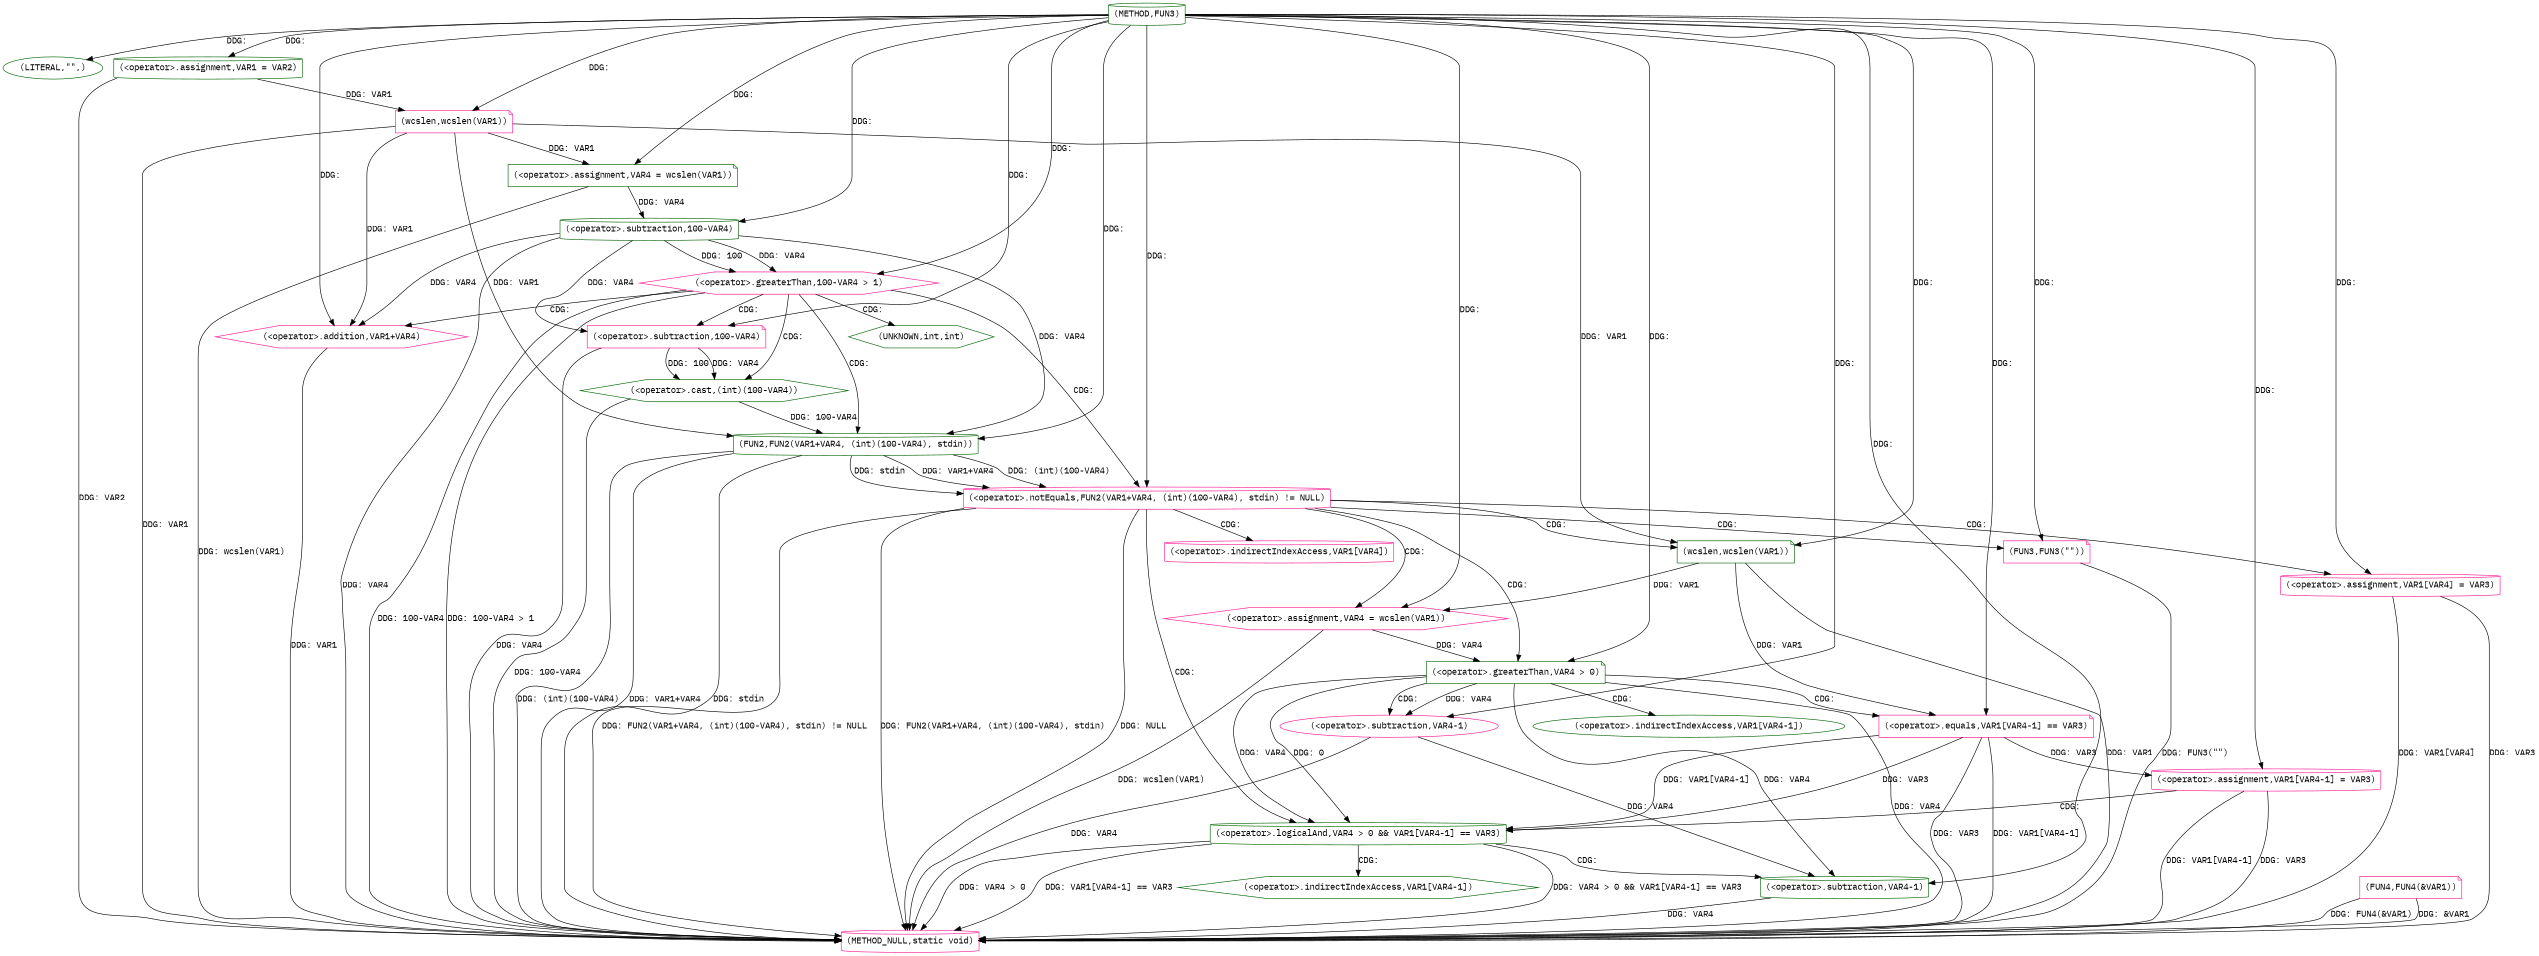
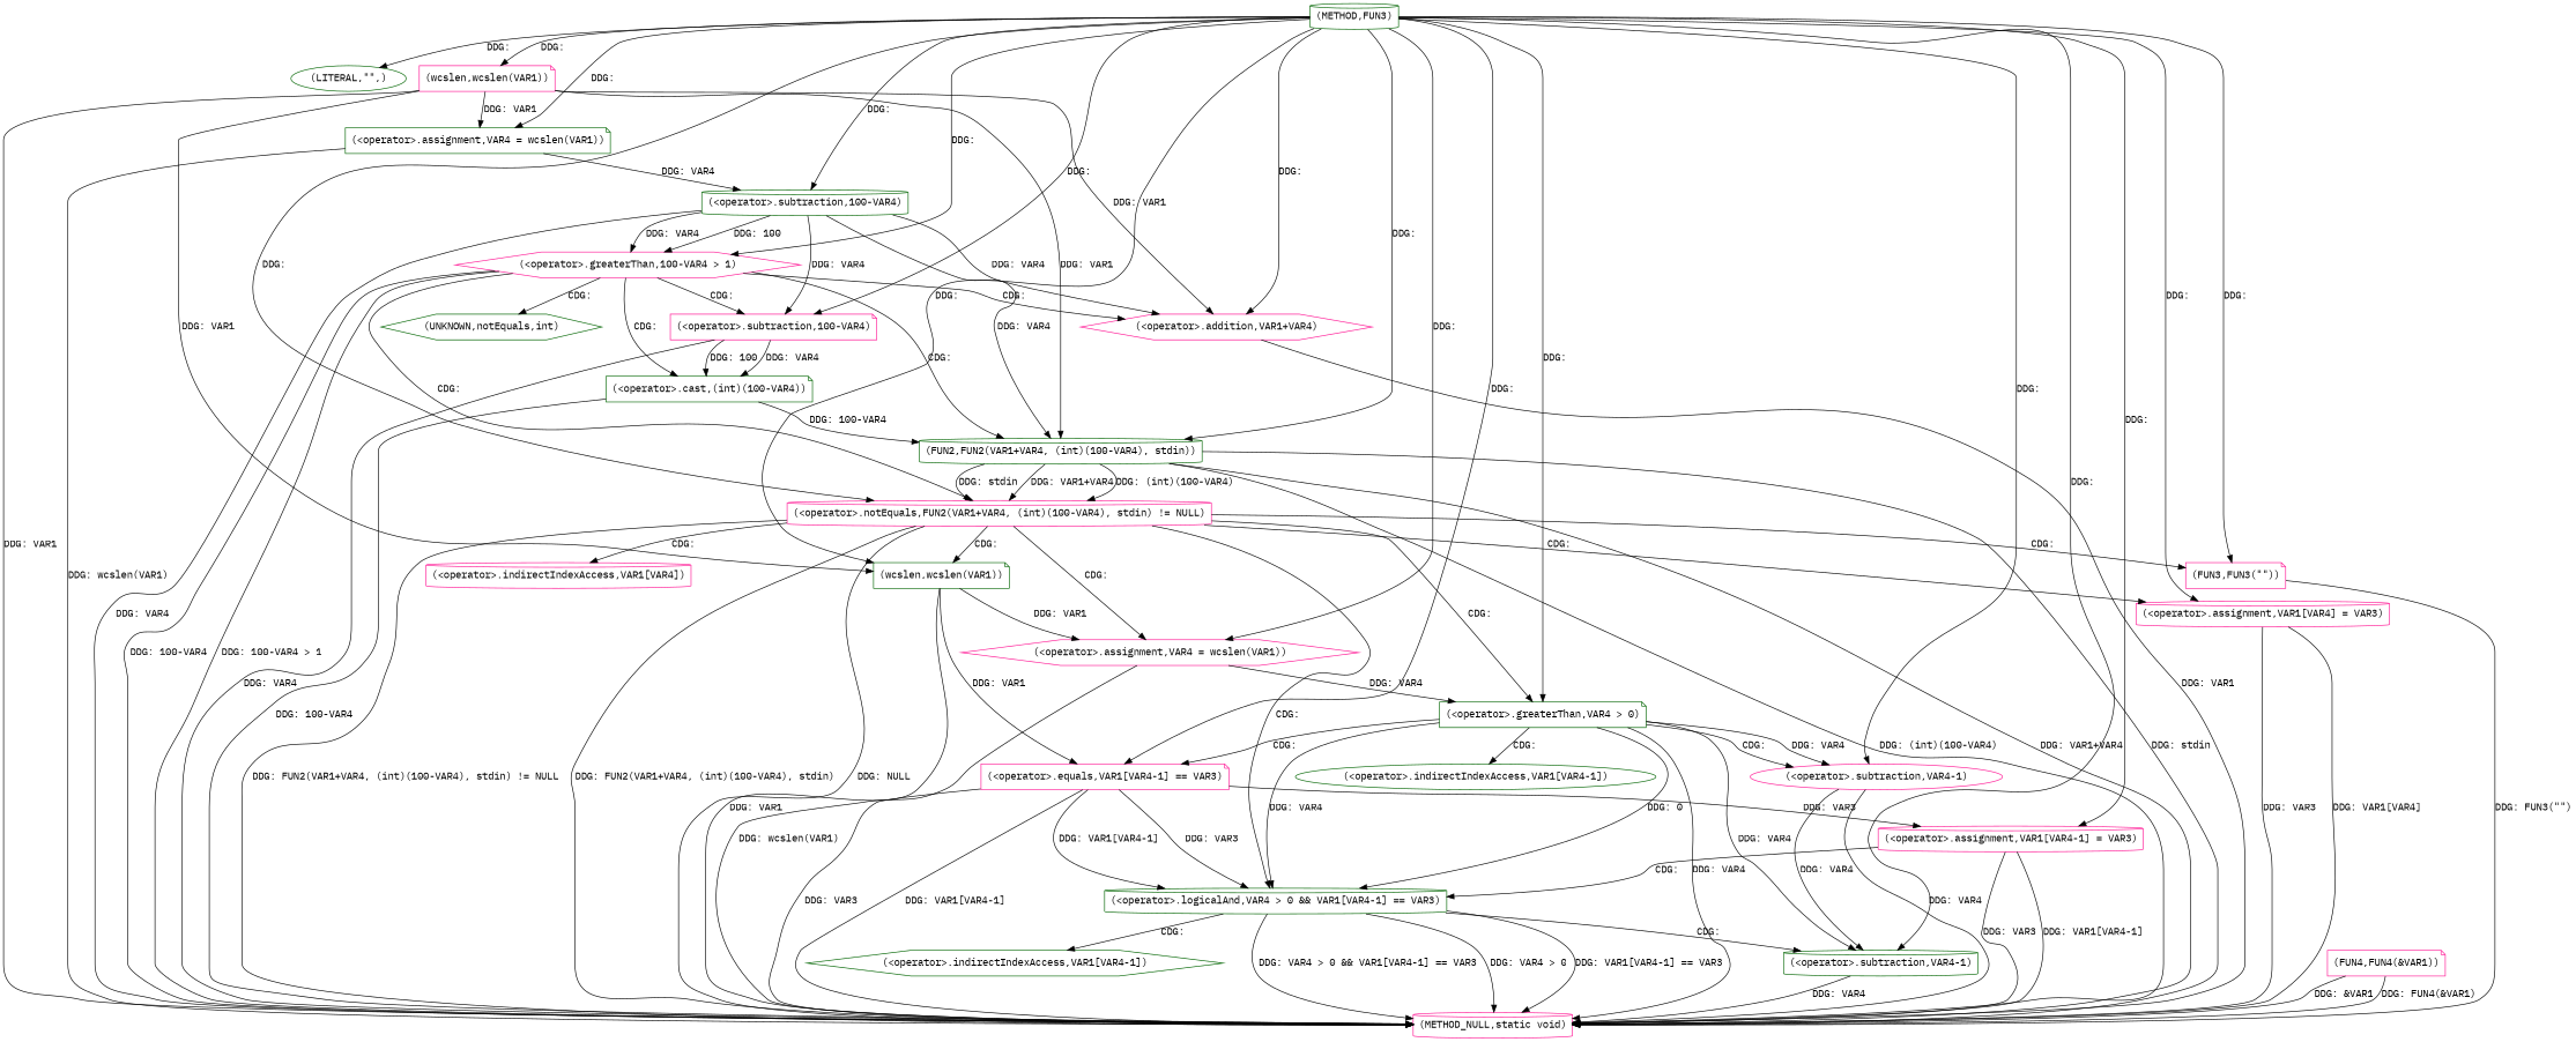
  digraph {
    fontname="IBM Plex Mono"
    node [color=darkgreen fontname="IBM Plex Mono" shape=cylinder]
    edge [fontname="IBM Plex Mono"]
    n1 [label="(METHOD,FUN3)"]
    n2 [label="(LITERAL,\"\",)" shape=ellipse]
-   n3 [label="(<operator>.assignment,VAR1 = VAR2)"]
    n4 [label="(<operator>.assignment,VAR4 = wcslen(VAR1))" shape=note]
    n5 [color=deeppink label="(wcslen,wcslen(VAR1))" shape=note]
    n6 [color=deeppink label="(<operator>.greaterThan,100-VAR4 > 1)" shape=hexagon]
    n7 [label="(<operator>.subtraction,100-VAR4)"]
    n8 [color=deeppink label="(<operator>.notEquals,FUN2(VAR1+VAR4, (int)(100-VAR4), stdin) != NULL)"]
    n9 [label="(FUN2,FUN2(VAR1+VAR4, (int)(100-VAR4), stdin))"]
    n10 [color=deeppink label="(<operator>.addition,VAR1+VAR4)" shape=hexagon]
    n11 [color=deeppink label="(<operator>.subtraction,100-VAR4)" shape=note]
    n12 [color=deeppink label="(<operator>.assignment,VAR4 = wcslen(VAR1))" shape=hexagon]
    n13 [label="(wcslen,wcslen(VAR1))" shape=note]
    n14 [label="(<operator>.greaterThan,VAR4 > 0)" shape=note]
    n15 [color=deeppink label="(<operator>.equals,VAR1[VAR4-1] == VAR3)" shape=note]
    n16 [color=deeppink label="(<operator>.subtraction,VAR4-1)" shape=ellipse]
    n17 [color=deeppink label="(<operator>.assignment,VAR1[VAR4-1] = VAR3)"]
    n18 [label="(<operator>.subtraction,VAR4-1)"]
    n19 [color=deeppink label="(FUN3,FUN3(\"\"))" shape=note]
    n20 [color=deeppink label="(<operator>.assignment,VAR1[VAR4] = VAR3)"]
    n21 [color=deeppink label="(METHOD_NULL,static void)"]
-   n22 [label="(<operator>.cast,(int)(100-VAR4))" shape=hexagon]
-   n23 [label="(UNKNOWN,int,int)" shape=hexagon]
+   n22 [label="(<operator>.cast,(int)(100-VAR4))" shape=note]
+   n23 [label="(UNKNOWN,notEquals,int)" shape=hexagon]
    n24 [label="(<operator>.logicalAnd,VAR4 > 0 && VAR1[VAR4-1] == VAR3)"]
    n25 [color=deeppink label="(<operator>.indirectIndexAccess,VAR1[VAR4])"]
    n26 [label="(<operator>.indirectIndexAccess,VAR1[VAR4-1])" shape=ellipse]
    n27 [label="(<operator>.indirectIndexAccess,VAR1[VAR4-1])" shape=hexagon]
    n28 [color=deeppink label="(FUN4,FUN4(&VAR1))" shape=note]
    n1 -> n2 [label="DDG: "]
-   n1 -> n3 [label="DDG: "]
    n1 -> n4 [label="DDG: "]
    n1 -> n5 [label="DDG: "]
    n1 -> n6 [label="DDG: "]
    n1 -> n7 [label="DDG: "]
    n1 -> n8 [label="DDG: "]
    n1 -> n9 [label="DDG: "]
    n1 -> n10 [label="DDG: "]
    n1 -> n11 [label="DDG: "]
    n1 -> n12 [label="DDG: "]
    n1 -> n13 [label="DDG: "]
    n1 -> n14 [label="DDG: "]
    n1 -> n15 [label="DDG: "]
    n1 -> n16 [label="DDG: "]
    n1 -> n17 [label="DDG: "]
    n1 -> n18 [label="DDG: "]
    n1 -> n19 [label="DDG: "]
    n1 -> n20 [label="DDG: "]
-   n3 -> n5 [label="DDG: VAR1"]
-   n3 -> n21 [label="DDG: VAR2"]
    n4 -> n7 [label="DDG: VAR4"]
    n4 -> n21 [label="DDG: wcslen(VAR1)"]
    n5 -> n4 [label="DDG: VAR1"]
    n5 -> n9 [label="DDG: VAR1"]
    n5 -> n10 [label="DDG: VAR1"]
    n5 -> n13 [label="DDG: VAR1"]
    n5 -> n21 [label="DDG: VAR1"]
    n6 -> n8 [label="CDG: "]
    n6 -> n9 [label="CDG: "]
    n6 -> n10 [label="CDG: "]
    n6 -> n11 [label="CDG: "]
    n6 -> n21 [label="DDG: 100-VAR4 > 1"]
    n6 -> n21 [label="DDG: 100-VAR4"]
    n6 -> n22 [label="CDG: "]
    n6 -> n23 [label="CDG: "]
    n7 -> n6 [label="DDG: 100"]
    n7 -> n6 [label="DDG: VAR4"]
    n7 -> n9 [label="DDG: VAR4"]
    n7 -> n10 [label="DDG: VAR4"]
    n7 -> n11 [label="DDG: VAR4"]
    n7 -> n21 [label="DDG: VAR4"]
    n8 -> n12 [label="CDG: "]
    n8 -> n13 [label="CDG: "]
    n8 -> n14 [label="CDG: "]
    n8 -> n19 [label="CDG: "]
    n8 -> n20 [label="CDG: "]
    n8 -> n21 [label="DDG: NULL"]
    n8 -> n21 [label="DDG: FUN2(VAR1+VAR4, (int)(100-VAR4), stdin) != NULL"]
    n8 -> n21 [label="DDG: FUN2(VAR1+VAR4, (int)(100-VAR4), stdin)"]
    n8 -> n24 [label="CDG: "]
    n8 -> n25 [label="CDG: "]
    n9 -> n8 [label="DDG: VAR1+VAR4"]
    n9 -> n8 [label="DDG: (int)(100-VAR4)"]
    n9 -> n8 [label="DDG: stdin"]
    n9 -> n21 [label="DDG: (int)(100-VAR4)"]
    n9 -> n21 [label="DDG: VAR1+VAR4"]
    n9 -> n21 [label="DDG: stdin"]
    n10 -> n21 [label="DDG: VAR1"]
    n11 -> n21 [label="DDG: VAR4"]
    n11 -> n22 [label="DDG: 100"]
    n11 -> n22 [label="DDG: VAR4"]
    n12 -> n14 [label="DDG: VAR4"]
    n12 -> n21 [label="DDG: wcslen(VAR1)"]
    n13 -> n12 [label="DDG: VAR1"]
    n13 -> n15 [label="DDG: VAR1"]
    n13 -> n21 [label="DDG: VAR1"]
    n14 -> n15 [label="CDG: "]
    n14 -> n16 [label="DDG: VAR4"]
    n14 -> n16 [label="CDG: "]
    n14 -> n18 [label="DDG: VAR4"]
    n14 -> n21 [label="DDG: VAR4"]
    n14 -> n24 [label="DDG: VAR4"]
    n14 -> n24 [label="DDG: 0"]
    n14 -> n26 [label="CDG: "]
    n15 -> n17 [label="DDG: VAR3"]
    n15 -> n21 [label="DDG: VAR3"]
    n15 -> n21 [label="DDG: VAR1[VAR4-1]"]
    n15 -> n24 [label="DDG: VAR1[VAR4-1]"]
    n15 -> n24 [label="DDG: VAR3"]
    n16 -> n18 [label="DDG: VAR4"]
    n16 -> n21 [label="DDG: VAR4"]
    n17 -> n21 [label="DDG: VAR3"]
    n17 -> n21 [label="DDG: VAR1[VAR4-1]"]
    n17 -> n24 [label="CDG: "]
    n18 -> n21 [label="DDG: VAR4"]
    n19 -> n21 [label="DDG: FUN3(\"\")"]
    n20 -> n21 [label="DDG: VAR3"]
    n20 -> n21 [label="DDG: VAR1[VAR4]"]
    n22 -> n9 [label="DDG: 100-VAR4"]
    n22 -> n21 [label="DDG: 100-VAR4"]
    n24 -> n18 [label="CDG: "]
    n24 -> n21 [label="DDG: VAR4 > 0 && VAR1[VAR4-1] == VAR3"]
    n24 -> n21 [label="DDG: VAR4 > 0"]
    n24 -> n21 [label="DDG: VAR1[VAR4-1] == VAR3"]
    n24 -> n27 [label="CDG: "]
    n28 -> n21 [label="DDG: &VAR1"]
    n28 -> n21 [label="DDG: FUN4(&VAR1)"]
  }
